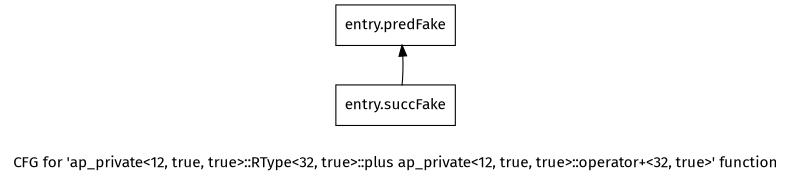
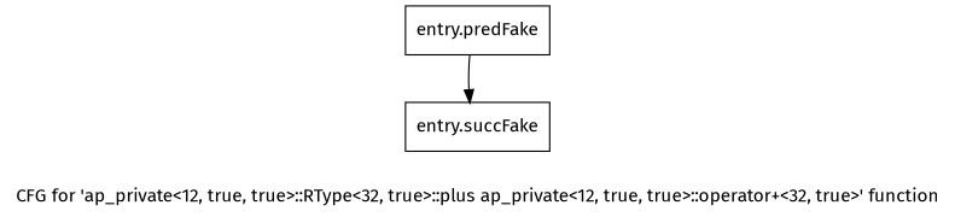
  digraph {
    label="CFG for 'ap_private\<12, true, true\>::RType\<32, true\>::plus ap_private\<12, true, true\>::operator+\<32, true\>' function"
    fontname="Fira Sans"
    node [shape=record fontname="Fira Sans"]
    n1 [label="{entry.predFake}"]
    n2 [filename="/tools/Xilinx/Vitis_HLS/2022.1/include/etc/ap_private.h" label="{entry.succFake}" linenumber=2184]
-   n2 -> n1 [execusionnum=3200 filename="/tools/Xilinx/Vitis_HLS/2022.1/include/etc/ap_private.h" fontname="Fira Sans"]
+   n1 -> n2 [execusionnum=3200 filename="/tools/Xilinx/Vitis_HLS/2022.1/include/etc/ap_private.h" fontname="Fira Sans"]
  }
